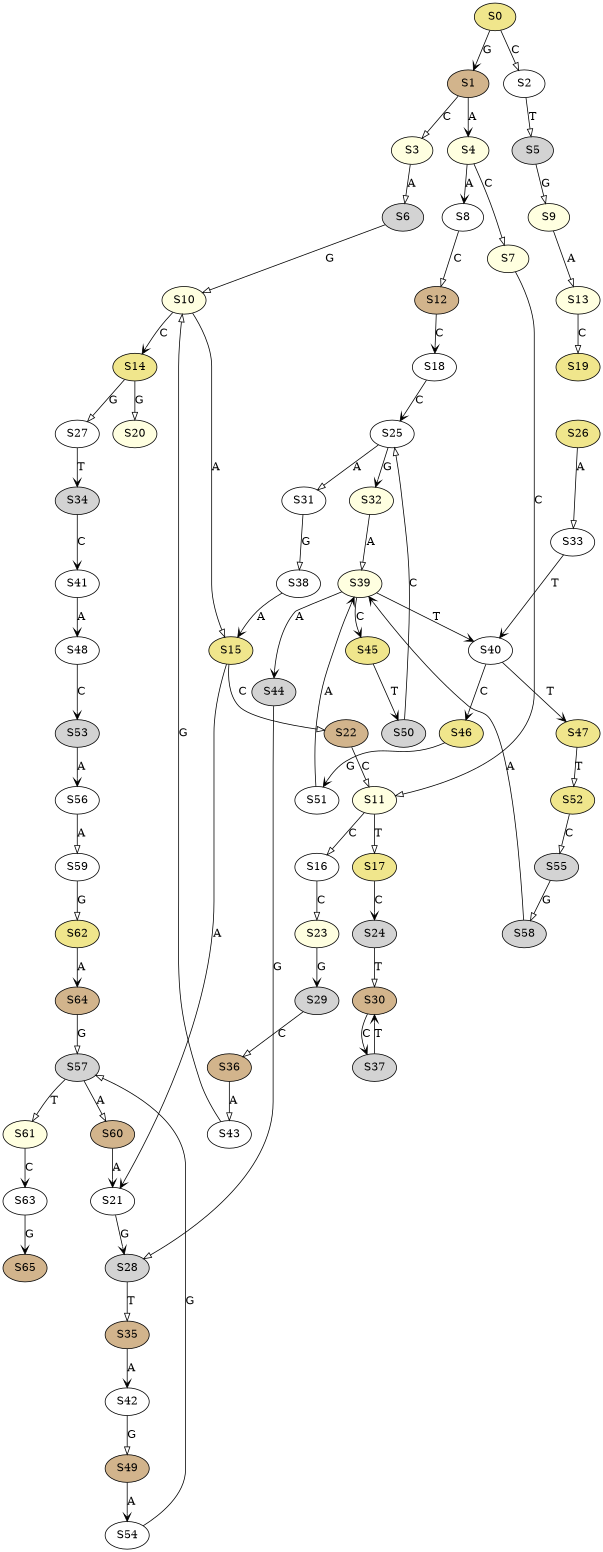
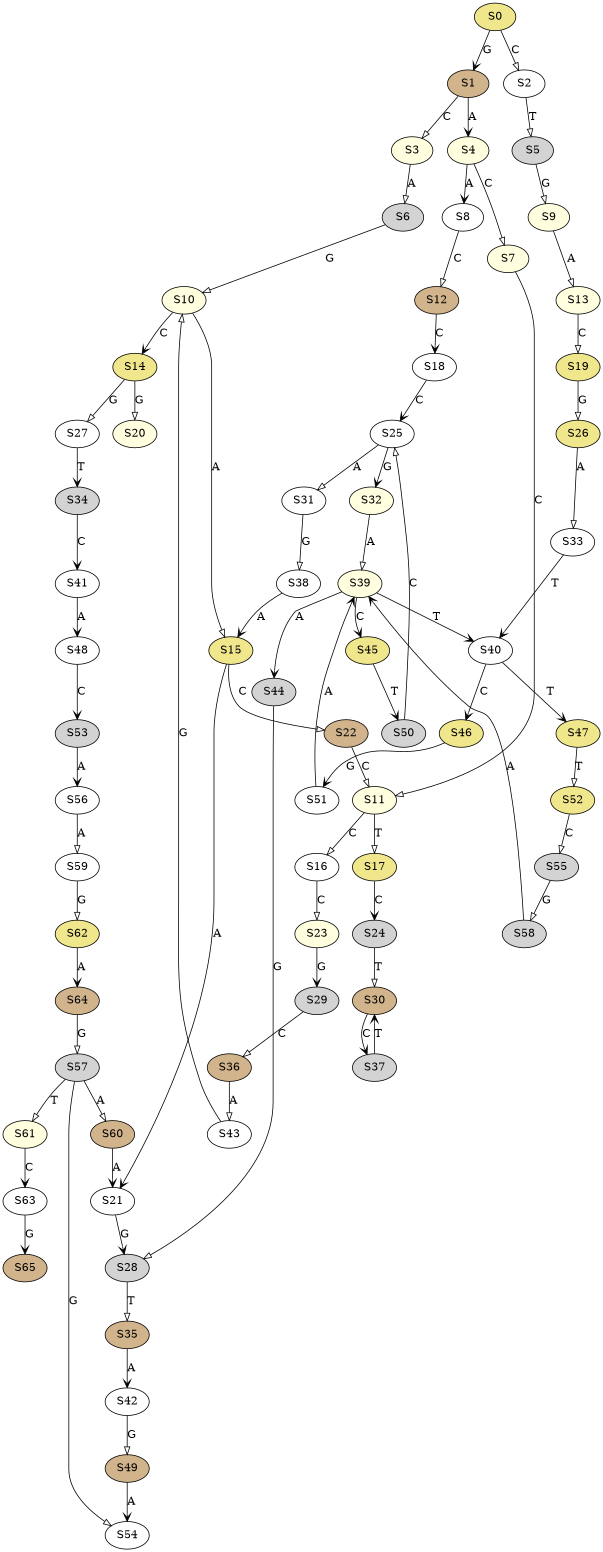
  strict digraph {
    node [fillcolor=white style=filled]
    edge [arrowhead=onormal]
    S0 [fillcolor=khaki]
    S1 [fillcolor=tan]
    S2
    S3 [fillcolor=lightyellow]
    S4 [fillcolor=lightyellow]
    S5 [fillcolor=lightgrey]
    S6 [fillcolor=lightgrey]
    S7 [fillcolor=lightyellow]
    S8
    S9 [fillcolor=lightyellow]
    S10 [fillcolor=lightyellow]
    S11 [fillcolor=lightyellow]
    S12 [fillcolor=tan]
    S13 [fillcolor=lightyellow]
    S14 [fillcolor=khaki]
    S15 [fillcolor=khaki]
    S16
    S17 [fillcolor=khaki]
    S18
    S19 [fillcolor=khaki]
    S20 [fillcolor=lightyellow]
    S27
    S21
    S22 [fillcolor=tan]
    S23 [fillcolor=lightyellow]
    S24 [fillcolor=lightgrey]
    S25
    S26 [fillcolor=khaki]
    S28 [fillcolor=lightgrey]
    S29 [fillcolor=lightgrey]
    S30 [fillcolor=tan]
    S31
    S32 [fillcolor=lightyellow]
    S33
    S34 [fillcolor=lightgrey]
    S35 [fillcolor=tan]
    S36 [fillcolor=tan]
    S37 [fillcolor=lightgrey]
    S38
    S39 [fillcolor=lightyellow]
    S40
    S41
    S42
    S43
    S44 [fillcolor=lightgrey]
    S45 [fillcolor=khaki]
    S46 [fillcolor=khaki]
    S47 [fillcolor=khaki]
    S48
    S49 [fillcolor=tan]
    S50 [fillcolor=lightgrey]
    S51
    S52 [fillcolor=khaki]
    S53 [fillcolor=lightgrey]
    S54
    S55 [fillcolor=lightgrey]
    S56
    S57 [fillcolor=lightgrey]
    S58 [fillcolor=lightgrey]
    S59
    S60 [fillcolor=tan]
    S61 [fillcolor=lightyellow]
    S62 [fillcolor=khaki]
    S63
    S64 [fillcolor=tan]
    S65 [fillcolor=tan]
    S0 -> S1 [arrowhead=vee label=G]
    S0 -> S2 [label=C]
    S1 -> S3 [label=C]
    S1 -> S4 [arrowhead=vee label=A]
    S2 -> S5 [label=T]
    S3 -> S6 [label=A]
    S4 -> S7 [label=C]
    S4 -> S8 [arrowhead=vee label=A]
    S5 -> S9 [label=G]
    S6 -> S10 [label=G]
    S7 -> S11 [label=C]
    S8 -> S12 [label=C]
    S9 -> S13 [label=A]
    S10 -> S14 [arrowhead=vee label=C]
    S10 -> S15 [label=A]
    S11 -> S16 [label=C]
    S11 -> S17 [label=T]
    S12 -> S18 [arrowhead=vee label=C]
    S13 -> S19 [label=C]
    S14 -> S20 [label=G]
    S14 -> S27 [label=G]
    S15 -> S21 [arrowhead=vee label=A]
    S15 -> S22 [label=C]
    S16 -> S23 [label=C]
    S17 -> S24 [arrowhead=vee label=C]
    S18 -> S25 [arrowhead=vee label=C]
+   S19 -> S26 [label=G]
    S27 -> S34 [arrowhead=vee label=T]
    S21 -> S28 [arrowhead=vee label=G]
    S22 -> S11 [label=C]
    S23 -> S29 [arrowhead=vee label=G]
    S24 -> S30 [label=T]
    S25 -> S31 [label=A]
    S25 -> S32 [arrowhead=vee label=G]
    S26 -> S33 [label=A]
    S28 -> S35 [label=T]
    S29 -> S36 [label=C]
    S30 -> S37 [arrowhead=vee label=C]
    S31 -> S38 [label=G]
    S32 -> S39 [label=A]
    S33 -> S40 [arrowhead=vee label=T]
    S34 -> S41 [arrowhead=vee label=C]
    S35 -> S42 [arrowhead=vee label=A]
    S36 -> S43 [label=A]
    S37 -> S30 [arrowhead=vee label=T]
    S38 -> S15 [arrowhead=vee label=A]
    S39 -> S40 [arrowhead=vee label=T]
    S39 -> S44 [arrowhead=vee label=A]
    S39 -> S45 [arrowhead=vee label=C]
    S40 -> S46 [arrowhead=vee label=C]
    S40 -> S47 [arrowhead=vee label=T]
    S41 -> S48 [arrowhead=vee label=A]
    S42 -> S49 [label=G]
    S43 -> S10 [label=G]
    S44 -> S28 [label=G]
    S45 -> S50 [arrowhead=vee label=T]
    S46 -> S51 [arrowhead=vee label=G]
    S47 -> S52 [label=T]
    S48 -> S53 [arrowhead=vee label=C]
    S49 -> S54 [arrowhead=vee label=A]
    S50 -> S25 [label=C]
    S51 -> S39 [arrowhead=vee label=A]
    S52 -> S55 [label=C]
    S53 -> S56 [arrowhead=vee label=A]
-   S54 -> S57 [label=G]
+   S57 -> S54 [label=G]
    S55 -> S58 [label=G]
    S56 -> S59 [label=A]
    S57 -> S60 [label=A]
    S57 -> S61 [label=T]
    S58 -> S39 [arrowhead=vee label=A]
    S59 -> S62 [label=G]
    S60 -> S21 [arrowhead=vee label=A]
    S61 -> S63 [arrowhead=vee label=C]
    S62 -> S64 [arrowhead=vee label=A]
    S63 -> S65 [arrowhead=vee label=G]
    S64 -> S57 [label=G]
  }
